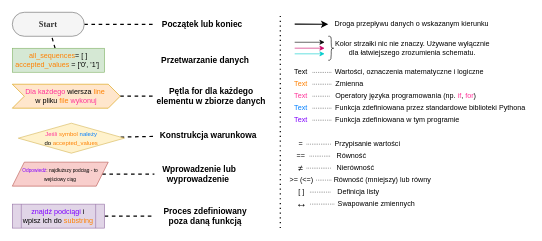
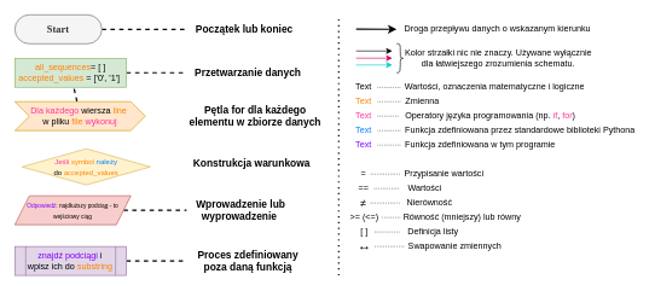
  <mxCell id="0" />
  <mxCell id="1" parent="0" />
  <mxCell id="2" value="" style="rounded=0;orthogonalLoop=1;jettySize=auto;html=1;endArrow=none;endFill=0;strokeWidth=2;dashed=1;" parent="1" source="3" target="4" edge="1"><mxGeometry relative="1" as="geometry" /></mxCell>
  <mxCell id="3" value="&lt;h3&gt;&lt;font face=&quot;Lucida Console&quot;&gt;Start&lt;/font&gt;&lt;/h3&gt;" style="rounded=1;whiteSpace=wrap;html=1;arcSize=50;fillColor=#f5f5f5;strokeColor=#666666;fontColor=#333333;" parent="1" vertex="1"><mxGeometry x="20" y="20" width="120" height="40" as="geometry" /></mxCell>
  <mxCell id="4" value="&lt;h3&gt;Początek lub koniec&lt;/h3&gt;" style="text;html=1;strokeColor=none;fillColor=none;align=center;verticalAlign=middle;whiteSpace=wrap;rounded=0;fontFamily=Helvetica;" parent="1" vertex="1"><mxGeometry x="257" y="20" width="160" height="40" as="geometry" /></mxCell>
- <mxCell id="5" style="edgeStyle=none;rounded=0;orthogonalLoop=1;jettySize=auto;html=1;dashed=1;endArrow=none;endFill=0;strokeColor=#000000;strokeWidth=2;" parent="1" source="6" target="3" edge="1"><mxGeometry relative="1" as="geometry" /></mxCell>
+ <mxCell id="5" style="edgeStyle=none;rounded=0;orthogonalLoop=1;jettySize=auto;html=1;entryX=0;entryY=0.5;entryDx=0;entryDy=0;dashed=1;endArrow=none;endFill=0;strokeColor=#000000;strokeWidth=2;" parent="1" source="6" target="7" edge="1"><mxGeometry relative="1" as="geometry" /></mxCell>
  <mxCell id="6" value="&lt;span style=&quot;color: rgb(255 , 128 , 0)&quot;&gt;all_sequences&lt;/span&gt;= [ ]&lt;br&gt;&lt;font color=&quot;#ff8000&quot;&gt;accepted_values &lt;/font&gt;= ['0', '1']&amp;nbsp;" style="whiteSpace=wrap;html=1;rounded=1;strokeColor=#82b366;fillColor=#d5e8d4;arcSize=0;" parent="1" vertex="1"><mxGeometry x="20" y="80" width="154" height="40" as="geometry" /></mxCell>
  <mxCell id="7" value="&lt;h3&gt;Przetwarzanie danych&lt;/h3&gt;" style="text;html=1;strokeColor=none;fillColor=none;align=center;verticalAlign=middle;whiteSpace=wrap;rounded=0;" parent="1" vertex="1"><mxGeometry x="257" y="80" width="170" height="40" as="geometry" /></mxCell>
- <mxCell id="8" value="" style="edgeStyle=none;rounded=0;orthogonalLoop=1;jettySize=auto;html=1;dashed=1;endArrow=none;endFill=0;strokeColor=#000000;strokeWidth=2;" parent="1" source="9" target="10" edge="1"><mxGeometry relative="1" as="geometry" /></mxCell>
+ <mxCell id="8" value="" style="edgeStyle=none;rounded=0;orthogonalLoop=1;jettySize=auto;html=1;dashed=1;endArrow=none;endFill=0;strokeColor=#000000;strokeWidth=2;" parent="1" source="9" target="6" edge="1"><mxGeometry relative="1" as="geometry" /></mxCell>
  <mxCell id="9" value="&lt;font color=&quot;#ff3399&quot;&gt;Dla każdego&lt;/font&gt;&lt;span&gt;&amp;nbsp;wiersza&amp;nbsp;&lt;/span&gt;&lt;font color=&quot;#ff8000&quot;&gt;line&amp;nbsp;&lt;br&gt;&lt;/font&gt;&lt;span&gt;w pliku&amp;nbsp;&lt;/span&gt;&lt;font color=&quot;#ff8000&quot;&gt;file&amp;nbsp;&lt;/font&gt;&lt;font color=&quot;#ff3399&quot;&gt;wykonuj&lt;/font&gt;" style="shape=step;perimeter=stepPerimeter;whiteSpace=wrap;html=1;fixedSize=1;fillColor=#ffe6cc;strokeColor=#d79b00;" parent="1" vertex="1"><mxGeometry x="20" y="140" width="180" height="40" as="geometry" /></mxCell>
  <mxCell id="10" value="&lt;h3&gt;Pętla for dla każdego elementu w zbiorze danych&lt;/h3&gt;" style="text;html=1;strokeColor=none;fillColor=none;align=center;verticalAlign=middle;whiteSpace=wrap;rounded=0;" parent="1" vertex="1"><mxGeometry x="257" y="140" width="190" height="40" as="geometry" /></mxCell>
- <mxCell id="11" value="" style="edgeStyle=none;rounded=0;orthogonalLoop=1;jettySize=auto;html=1;dashed=1;endArrow=none;endFill=0;strokeColor=#000000;strokeWidth=2;fontFamily=Helvetica;" parent="1" source="12" target="13" edge="1"><mxGeometry relative="1" as="geometry" /></mxCell>
  <mxCell id="12" value="&lt;font style=&quot;font-size: 10px&quot;&gt;&lt;font color=&quot;#ff3399&quot; style=&quot;font-size: 10px&quot;&gt;Jeśli&amp;nbsp;&lt;/font&gt;&lt;font color=&quot;#ff8000&quot; style=&quot;font-size: 10px&quot;&gt;symbol&amp;nbsp;&lt;/font&gt;&lt;font color=&quot;#007fff&quot; style=&quot;font-size: 10px&quot;&gt;należy &lt;/font&gt;do&amp;nbsp;&lt;font color=&quot;#ff8000&quot; style=&quot;font-size: 10px&quot;&gt;accepted_values&lt;/font&gt;&lt;/font&gt;" style="rhombus;whiteSpace=wrap;html=1;rounded=1;strokeColor=#d6b656;fillColor=#fff2cc;arcSize=0;" parent="1" vertex="1"><mxGeometry x="30" y="205" width="177" height="50" as="geometry" /></mxCell>
  <mxCell id="13" value="&lt;h3&gt;Konstrukcja warunkowa&lt;/h3&gt;" style="text;html=1;strokeColor=none;fillColor=none;align=center;verticalAlign=middle;whiteSpace=wrap;rounded=0;" parent="1" vertex="1"><mxGeometry x="257" y="205" width="180" height="40" as="geometry" /></mxCell>
  <mxCell id="14" value="" style="edgeStyle=none;rounded=0;orthogonalLoop=1;jettySize=auto;html=1;dashed=1;endArrow=none;endFill=0;strokeColor=#000000;strokeWidth=2;fontFamily=Helvetica;" parent="1" source="15" target="16" edge="1"><mxGeometry relative="1" as="geometry" /></mxCell>
  <mxCell id="15" value="&lt;font style=&quot;font-size: 8px&quot;&gt;&lt;font color=&quot;#7f00ff&quot; style=&quot;font-size: 8px&quot;&gt;Odpowiedź&lt;/font&gt;: najdłuższy podciąg - to wejściowy ciąg&lt;/font&gt;" style="shape=parallelogram;perimeter=parallelogramPerimeter;whiteSpace=wrap;html=1;fixedSize=1;rounded=1;strokeColor=#b85450;fillColor=#f8cecc;arcSize=0;" parent="1" vertex="1"><mxGeometry x="20" y="270" width="160" height="40" as="geometry" /></mxCell>
  <mxCell id="16" value="&lt;h3&gt;Wprowadzenie lub wyprowadzenie&amp;nbsp;&lt;/h3&gt;" style="text;html=1;strokeColor=none;fillColor=none;align=center;verticalAlign=middle;whiteSpace=wrap;rounded=0;" parent="1" vertex="1"><mxGeometry x="257" y="270" width="150" height="40" as="geometry" /></mxCell>
  <mxCell id="17" value="" style="edgeStyle=none;rounded=0;orthogonalLoop=1;jettySize=auto;html=1;dashed=1;endArrow=none;endFill=0;strokeColor=#000000;strokeWidth=2;fontFamily=Helvetica;" parent="1" source="18" target="19" edge="1"><mxGeometry relative="1" as="geometry" /></mxCell>
  <mxCell id="18" value="&lt;font color=&quot;#7f00ff&quot;&gt;znajdź podciągi&lt;/font&gt; i wpisz ich do &lt;font color=&quot;#ff8000&quot;&gt;substring&lt;/font&gt;" style="shape=process;whiteSpace=wrap;html=1;backgroundOutline=1;rounded=1;strokeColor=#9673a6;fillColor=#e1d5e7;arcSize=0;" parent="1" vertex="1"><mxGeometry x="20" y="340" width="154" height="40" as="geometry" /></mxCell>
  <mxCell id="19" value="&lt;h3&gt;Proces zdefiniowany poza daną funkcją&lt;/h3&gt;" style="text;html=1;strokeColor=none;fillColor=none;align=center;verticalAlign=middle;whiteSpace=wrap;rounded=0;" parent="1" vertex="1"><mxGeometry x="257" y="340" width="170" height="40" as="geometry" /></mxCell>
  <mxCell id="20" value="" style="endArrow=none;dashed=1;html=1;dashPattern=1 3;strokeWidth=2;" parent="1" edge="1"><mxGeometry width="50" height="50" relative="1" as="geometry"><mxPoint x="467" y="380" as="sourcePoint" /><mxPoint x="467" y="20" as="targetPoint" /></mxGeometry></mxCell>
  <mxCell id="21" value="" style="edgeStyle=orthogonalEdgeStyle;rounded=0;orthogonalLoop=1;jettySize=auto;html=1;strokeWidth=1;dashed=1;dashPattern=1 2;endArrow=none;endFill=0;" parent="1" source="22" target="23" edge="1"><mxGeometry relative="1" as="geometry"><Array as="points"><mxPoint x="551" y="140" /><mxPoint x="551" y="140" /></Array></mxGeometry></mxCell>
  <mxCell id="22" value="&lt;font color=&quot;#ff8000&quot;&gt;Text&lt;/font&gt;" style="text;html=1;align=center;verticalAlign=middle;resizable=0;points=[];autosize=1;" parent="1" vertex="1"><mxGeometry x="481" y="130" width="40" height="20" as="geometry" /></mxCell>
  <mxCell id="23" value="Zmienna" style="text;html=1;align=center;verticalAlign=middle;resizable=0;points=[];autosize=1;" parent="1" vertex="1"><mxGeometry x="552" y="130" width="60" height="20" as="geometry" /></mxCell>
  <mxCell id="24" value="" style="edgeStyle=orthogonalEdgeStyle;rounded=0;orthogonalLoop=1;jettySize=auto;html=1;strokeWidth=1;dashed=1;dashPattern=1 2;endArrow=none;endFill=0;" parent="1" source="25" target="26" edge="1"><mxGeometry relative="1" as="geometry"><Array as="points"><mxPoint x="551" y="160" /><mxPoint x="551" y="160" /></Array></mxGeometry></mxCell>
  <mxCell id="25" value="&lt;font color=&quot;#ff3399&quot;&gt;Text&lt;/font&gt;" style="text;html=1;align=center;verticalAlign=middle;resizable=0;points=[];autosize=1;" parent="1" vertex="1"><mxGeometry x="481" y="150" width="40" height="20" as="geometry" /></mxCell>
  <mxCell id="26" value="Operatory języka programowania (np. &lt;font color=&quot;#ff3399&quot;&gt;if&lt;/font&gt;, &lt;font color=&quot;#ff3399&quot;&gt;for&lt;/font&gt;)" style="text;html=1;align=center;verticalAlign=middle;resizable=0;points=[];autosize=1;" parent="1" vertex="1"><mxGeometry x="551" y="150" width="250" height="20" as="geometry" /></mxCell>
  <mxCell id="27" value="" style="edgeStyle=orthogonalEdgeStyle;rounded=0;orthogonalLoop=1;jettySize=auto;html=1;strokeWidth=1;dashed=1;dashPattern=1 2;endArrow=none;endFill=0;" parent="1" source="28" target="29" edge="1"><mxGeometry relative="1" as="geometry"><Array as="points"><mxPoint x="551" y="180" /><mxPoint x="551" y="180" /></Array></mxGeometry></mxCell>
  <mxCell id="28" value="&lt;font color=&quot;#007fff&quot;&gt;Text&lt;/font&gt;" style="text;html=1;align=center;verticalAlign=middle;resizable=0;points=[];autosize=1;" parent="1" vertex="1"><mxGeometry x="481" y="170" width="40" height="20" as="geometry" /></mxCell>
  <mxCell id="29" value="Funkcja zdefiniowana przez standardowe biblioteki Pythona" style="text;html=1;align=center;verticalAlign=middle;resizable=0;points=[];autosize=1;" parent="1" vertex="1"><mxGeometry x="552" y="170" width="330" height="20" as="geometry" /></mxCell>
  <mxCell id="30" value="" style="edgeStyle=orthogonalEdgeStyle;rounded=0;orthogonalLoop=1;jettySize=auto;html=1;strokeWidth=1;dashed=1;dashPattern=1 2;endArrow=none;endFill=0;" parent="1" source="31" target="32" edge="1"><mxGeometry relative="1" as="geometry"><Array as="points"><mxPoint x="551" y="200" /><mxPoint x="551" y="200" /></Array></mxGeometry></mxCell>
  <mxCell id="31" value="&lt;font color=&quot;#7f00ff&quot;&gt;Text&lt;/font&gt;" style="text;html=1;align=center;verticalAlign=middle;resizable=0;points=[];autosize=1;" parent="1" vertex="1"><mxGeometry x="481" y="190" width="40" height="20" as="geometry" /></mxCell>
  <mxCell id="32" value="Funkcja zdefiniowana w tym programie" style="text;html=1;align=center;verticalAlign=middle;resizable=0;points=[];autosize=1;" parent="1" vertex="1"><mxGeometry x="552" y="190" width="220" height="20" as="geometry" /></mxCell>
  <mxCell id="33" value="" style="edgeStyle=orthogonalEdgeStyle;rounded=0;orthogonalLoop=1;jettySize=auto;html=1;strokeWidth=1;dashed=1;dashPattern=1 2;endArrow=none;endFill=0;" parent="1" source="34" target="35" edge="1"><mxGeometry relative="1" as="geometry"><Array as="points"><mxPoint x="551" y="240" /><mxPoint x="551" y="240" /></Array></mxGeometry></mxCell>
  <mxCell id="34" value="=" style="text;html=1;align=center;verticalAlign=middle;resizable=0;points=[];autosize=1;" parent="1" vertex="1"><mxGeometry x="491" y="230" width="20" height="20" as="geometry" /></mxCell>
  <mxCell id="35" value="Przypisanie wartości" style="text;html=1;align=center;verticalAlign=middle;resizable=0;points=[];autosize=1;" parent="1" vertex="1"><mxGeometry x="552" y="230" width="120" height="20" as="geometry" /></mxCell>
  <mxCell id="36" value="" style="edgeStyle=orthogonalEdgeStyle;rounded=0;orthogonalLoop=1;jettySize=auto;html=1;strokeWidth=1;dashed=1;dashPattern=1 2;endArrow=none;endFill=0;" parent="1" source="37" target="38" edge="1"><mxGeometry relative="1" as="geometry"><Array as="points"><mxPoint x="551" y="260" /><mxPoint x="551" y="260" /></Array></mxGeometry></mxCell>
  <mxCell id="37" value="==" style="text;html=1;align=center;verticalAlign=middle;resizable=0;points=[];autosize=1;" parent="1" vertex="1"><mxGeometry x="486" y="250" width="30" height="20" as="geometry" /></mxCell>
- <mxCell id="38" value="Równość&amp;nbsp;" style="text;html=1;align=center;verticalAlign=middle;resizable=0;points=[];autosize=1;" parent="1" vertex="1"><mxGeometry x="552" y="250" width="70" height="20" as="geometry" /></mxCell>
+ <mxCell id="38" value="Wartości&amp;nbsp;" style="text;html=1;align=center;verticalAlign=middle;resizable=0;points=[];autosize=1;" parent="1" vertex="1"><mxGeometry x="552" y="250" width="70" height="20" as="geometry" /></mxCell>
  <mxCell id="39" value="" style="edgeStyle=orthogonalEdgeStyle;rounded=0;orthogonalLoop=1;jettySize=auto;html=1;strokeWidth=1;dashed=1;dashPattern=1 2;endArrow=none;endFill=0;" parent="1" source="40" target="41" edge="1"><mxGeometry relative="1" as="geometry"><Array as="points"><mxPoint x="551" y="280" /><mxPoint x="551" y="280" /></Array></mxGeometry></mxCell>
  <mxCell id="40" value="&lt;i&gt;&lt;span lang=&quot;PL&quot; style=&quot;font-size: 11pt ; line-height: 15.693px ; font-family: &amp;#34;calibri&amp;#34; , sans-serif&quot;&gt;≠&lt;/span&gt;&lt;/i&gt;" style="text;html=1;align=center;verticalAlign=middle;resizable=0;points=[];autosize=1;" parent="1" vertex="1"><mxGeometry x="491" y="270" width="20" height="20" as="geometry" /></mxCell>
  <mxCell id="41" value="Nierówność" style="text;html=1;align=center;verticalAlign=middle;resizable=0;points=[];autosize=1;" parent="1" vertex="1"><mxGeometry x="552" y="270" width="80" height="20" as="geometry" /></mxCell>
  <mxCell id="42" value="" style="edgeStyle=orthogonalEdgeStyle;rounded=0;orthogonalLoop=1;jettySize=auto;html=1;strokeWidth=1;dashed=1;dashPattern=1 2;endArrow=none;endFill=0;" parent="1" source="43" target="44" edge="1"><mxGeometry relative="1" as="geometry"><Array as="points"><mxPoint x="551" y="300" /><mxPoint x="551" y="300" /></Array></mxGeometry></mxCell>
  <mxCell id="43" value="&amp;gt;= (&amp;lt;=)" style="text;html=1;align=center;verticalAlign=middle;resizable=0;points=[];autosize=1;" parent="1" vertex="1"><mxGeometry x="477" y="290" width="50" height="20" as="geometry" /></mxCell>
  <mxCell id="44" value="Równość (mniejszy) lub równy" style="text;html=1;align=center;verticalAlign=middle;resizable=0;points=[];autosize=1;" parent="1" vertex="1"><mxGeometry x="552" y="290" width="170" height="20" as="geometry" /></mxCell>
  <mxCell id="45" value="" style="endArrow=classic;html=1;strokeColor=#000000;strokeWidth=1;" parent="1" edge="1"><mxGeometry width="50" height="50" relative="1" as="geometry"><mxPoint x="491" y="70" as="sourcePoint" /><mxPoint x="541" y="70" as="targetPoint" /></mxGeometry></mxCell>
  <mxCell id="46" value="" style="endArrow=classic;html=1;strokeWidth=1;strokeColor=#CC0066;" parent="1" edge="1"><mxGeometry width="50" height="50" relative="1" as="geometry"><mxPoint x="491" y="79.86" as="sourcePoint" /><mxPoint x="541" y="79.86" as="targetPoint" /></mxGeometry></mxCell>
  <mxCell id="47" value="" style="endArrow=classic;html=1;strokeWidth=1;strokeColor=#00CCCC;" parent="1" edge="1"><mxGeometry width="50" height="50" relative="1" as="geometry"><mxPoint x="491" y="89.31" as="sourcePoint" /><mxPoint x="541" y="89.31" as="targetPoint" /></mxGeometry></mxCell>
  <mxCell id="48" value="" style="shape=curlyBracket;whiteSpace=wrap;html=1;rounded=1;direction=west;" parent="1" vertex="1"><mxGeometry x="547" y="60" width="10" height="40" as="geometry" /></mxCell>
  <mxCell id="49" value="Kolor strzałki nic nie znaczy. Używane wyłącznie&lt;br&gt;dla łatwiejszego zrozumienia schematu." style="text;html=1;align=center;verticalAlign=middle;resizable=0;points=[];autosize=1;" parent="1" vertex="1"><mxGeometry x="552" y="65" width="270" height="30" as="geometry" /></mxCell>
  <mxCell id="50" value="" style="edgeStyle=none;rounded=0;orthogonalLoop=1;jettySize=auto;html=1;endArrow=classic;endFill=1;strokeColor=#000000;strokeWidth=2;fontFamily=Helvetica;" parent="1" edge="1"><mxGeometry relative="1" as="geometry"><mxPoint x="491" y="39.76" as="sourcePoint" /><mxPoint x="547" y="40" as="targetPoint" /></mxGeometry></mxCell>
  <mxCell id="51" value="Droga przepływu danych o wskazanym kierunku" style="text;html=1;align=center;verticalAlign=middle;resizable=0;points=[];autosize=1;" parent="1" vertex="1"><mxGeometry x="551" y="30" width="270" height="20" as="geometry" /></mxCell>
  <mxCell id="52" value="" style="edgeStyle=orthogonalEdgeStyle;rounded=0;orthogonalLoop=1;jettySize=auto;html=1;strokeWidth=1;dashed=1;dashPattern=1 2;endArrow=none;endFill=0;entryX=0.007;entryY=0.517;entryDx=0;entryDy=0;entryPerimeter=0;" parent="1" source="53" target="54" edge="1"><mxGeometry relative="1" as="geometry"><Array as="points"><mxPoint x="551" y="120" /></Array><mxPoint x="552" y="120" as="targetPoint" /></mxGeometry></mxCell>
  <mxCell id="53" value="Text" style="text;html=1;align=center;verticalAlign=middle;resizable=0;points=[];autosize=1;" parent="1" vertex="1"><mxGeometry x="481" y="110" width="40" height="20" as="geometry" /></mxCell>
  <mxCell id="54" value="Wartości, oznaczenia matematyczne i logiczne" style="text;html=1;align=center;verticalAlign=middle;resizable=0;points=[];autosize=1;" parent="1" vertex="1"><mxGeometry x="552" y="110" width="260" height="20" as="geometry" /></mxCell>
  <mxCell id="55" value="" style="edgeStyle=orthogonalEdgeStyle;rounded=0;orthogonalLoop=1;jettySize=auto;html=1;strokeWidth=1;dashed=1;dashPattern=1 2;endArrow=none;endFill=0;" parent="1" source="56" target="57" edge="1"><mxGeometry relative="1" as="geometry"><Array as="points"><mxPoint x="551.5" y="320" /><mxPoint x="551.5" y="320" /></Array></mxGeometry></mxCell>
  <mxCell id="56" value="[ ]" style="text;html=1;align=center;verticalAlign=middle;resizable=0;points=[];autosize=1;" parent="1" vertex="1"><mxGeometry x="486.5" y="310" width="30" height="20" as="geometry" /></mxCell>
  <mxCell id="57" value="Definicja listy" style="text;html=1;align=center;verticalAlign=middle;resizable=0;points=[];autosize=1;" parent="1" vertex="1"><mxGeometry x="552" y="310" width="90" height="20" as="geometry" /></mxCell>
  <mxCell id="58" value="&lt;span style=&quot;font-family: &amp;#34;roboto&amp;#34; , sans-serif ; font-size: 18.667px ; text-align: left ; background-color: rgb(255 , 255 , 255)&quot;&gt;↔&lt;/span&gt;" style="text;html=1;align=center;verticalAlign=middle;resizable=0;points=[];autosize=1;" vertex="1" parent="1"><mxGeometry x="487" y="330" width="30" height="20" as="geometry" /></mxCell>
  <mxCell id="59" value="" style="edgeStyle=orthogonalEdgeStyle;rounded=0;orthogonalLoop=1;jettySize=auto;html=1;strokeWidth=1;dashed=1;dashPattern=1 2;endArrow=none;endFill=0;" edge="1" parent="1" source="58" target="60"><mxGeometry relative="1" as="geometry"><Array as="points" /><mxPoint x="516" y="340" as="sourcePoint" /><mxPoint x="551.5" y="340" as="targetPoint" /></mxGeometry></mxCell>
  <mxCell id="60" value="Swapowanie zmiennych" style="text;html=1;align=center;verticalAlign=middle;resizable=0;points=[];autosize=1;" vertex="1" parent="1"><mxGeometry x="557" y="330" width="140" height="20" as="geometry" /></mxCell>
